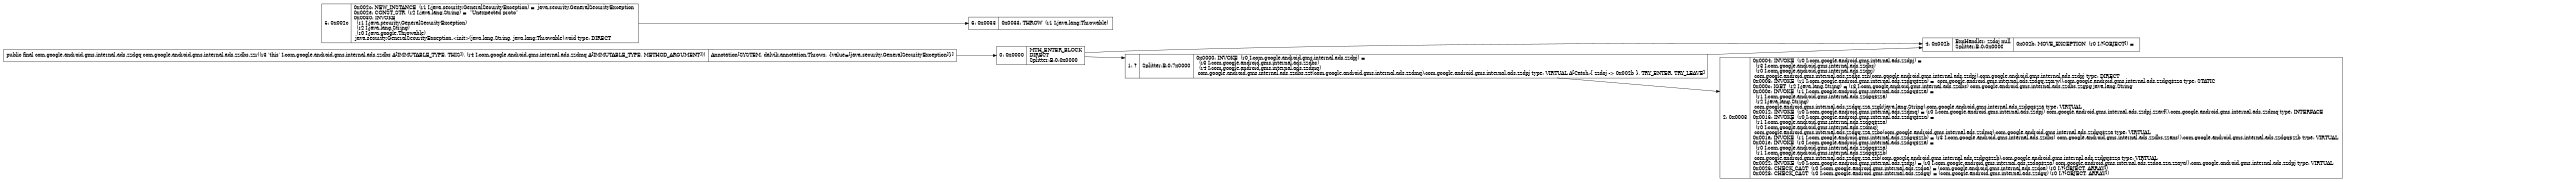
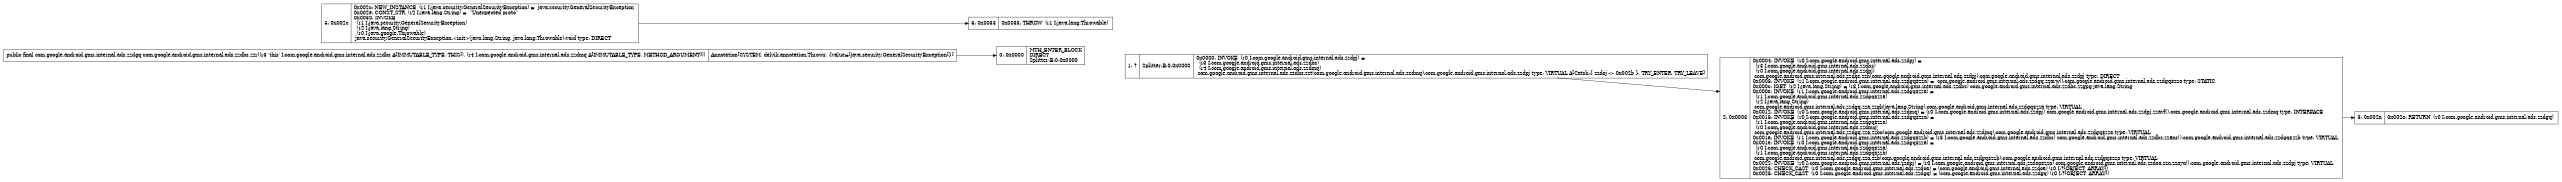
  digraph {
    fontname="DejaVu Serif"
    rankdir=LR
    node [fontname="DejaVu Serif" shape=record]
    edge [fontname="DejaVu Serif"]
    n1 [label="{0\:\ 0x0000|MTH_ENTER_BLOCK\lDIRECT\lSplitter:B:0:0x0000\l}"]
-   n2 [label="{1\:\ ?|Splitter:B:0:7x0000\l|0x0000: INVOKE  (r0 I:com.google.android.gms.internal.ads.zzdpj) = \l  (r3 I:com.google.android.gms.internal.ads.zzdbs)\l  (r4 I:com.google.android.gms.internal.ads.zzdmq)\l com.google.android.gms.internal.ads.zzdbs.zzt(com.google.android.gms.internal.ads.zzdmq):com.google.android.gms.internal.ads.zzdpj type: VIRTUAL A[Catch:\{ zzdoj \-\> 0x002b \}, TRY_ENTER, TRY_LEAVE]\l}"]
-   n3 [label="{4\:\ 0x002b|ExcHandler: zzdoj null\lSplitter:B:0:0x0000\l|0x002b: MOVE_EXCEPTION  (r0 I:?[OBJECT]) =  \l}"]
+   n2 [label="{1\:\ ?|Splitter:B:0:0x0000\l|0x0000: INVOKE  (r0 I:com.google.android.gms.internal.ads.zzdpj) = \l  (r3 I:com.google.android.gms.internal.ads.zzdbs)\l  (r4 I:com.google.android.gms.internal.ads.zzdmq)\l com.google.android.gms.internal.ads.zzdbs.zzt(com.google.android.gms.internal.ads.zzdmq):com.google.android.gms.internal.ads.zzdpj type: VIRTUAL A[Catch:\{ zzdoj \-\> 0x002b \}, TRY_ENTER, TRY_LEAVE]\l}"]
    n4 [label="{2\:\ 0x0003|0x0004: INVOKE  (r0 I:com.google.android.gms.internal.ads.zzdpj) = \l  (r3 I:com.google.android.gms.internal.ads.zzdbs)\l  (r0 I:com.google.android.gms.internal.ads.zzdpj)\l com.google.android.gms.internal.ads.zzdbs.zzh(com.google.android.gms.internal.ads.zzdpj):com.google.android.gms.internal.ads.zzdpj type: DIRECT \l0x0008: INVOKE  (r1 I:com.google.android.gms.internal.ads.zzdgq$zza) =  com.google.android.gms.internal.ads.zzdgq.zzarw():com.google.android.gms.internal.ads.zzdgq$zza type: STATIC \l0x000c: IGET  (r2 I:java.lang.String) = (r3 I:com.google.android.gms.internal.ads.zzdbs) com.google.android.gms.internal.ads.zzdbs.zzgpg java.lang.String \l0x000e: INVOKE  (r1 I:com.google.android.gms.internal.ads.zzdgq$zza) = \l  (r1 I:com.google.android.gms.internal.ads.zzdgq$zza)\l  (r2 I:java.lang.String)\l com.google.android.gms.internal.ads.zzdgq.zza.zzgk(java.lang.String):com.google.android.gms.internal.ads.zzdgq$zza type: VIRTUAL \l0x0012: INVOKE  (r0 I:com.google.android.gms.internal.ads.zzdmq) = (r0 I:com.google.android.gms.internal.ads.zzdpj) com.google.android.gms.internal.ads.zzdpj.zzavf():com.google.android.gms.internal.ads.zzdmq type: INTERFACE \l0x0016: INVOKE  (r0 I:com.google.android.gms.internal.ads.zzdgq$zza) = \l  (r1 I:com.google.android.gms.internal.ads.zzdgq$zza)\l  (r0 I:com.google.android.gms.internal.ads.zzdmq)\l com.google.android.gms.internal.ads.zzdgq.zza.zzbo(com.google.android.gms.internal.ads.zzdmq):com.google.android.gms.internal.ads.zzdgq$zza type: VIRTUAL \l0x001a: INVOKE  (r1 I:com.google.android.gms.internal.ads.zzdgq$zzb) = (r3 I:com.google.android.gms.internal.ads.zzdbs) com.google.android.gms.internal.ads.zzdbs.zzans():com.google.android.gms.internal.ads.zzdgq$zzb type: VIRTUAL \l0x001e: INVOKE  (r0 I:com.google.android.gms.internal.ads.zzdgq$zza) = \l  (r0 I:com.google.android.gms.internal.ads.zzdgq$zza)\l  (r1 I:com.google.android.gms.internal.ads.zzdgq$zzb)\l com.google.android.gms.internal.ads.zzdgq.zza.zzb(com.google.android.gms.internal.ads.zzdgq$zzb):com.google.android.gms.internal.ads.zzdgq$zza type: VIRTUAL \l0x0022: INVOKE  (r0 I:com.google.android.gms.internal.ads.zzdpj) = (r0 I:com.google.android.gms.internal.ads.zzdoa$zza) com.google.android.gms.internal.ads.zzdoa.zza.zzaya():com.google.android.gms.internal.ads.zzdpj type: VIRTUAL \l0x0026: CHECK_CAST  (r0 I:com.google.android.gms.internal.ads.zzdoa) = (com.google.android.gms.internal.ads.zzdoa) (r0 I:?[OBJECT, ARRAY]) \l0x0028: CHECK_CAST  (r0 I:com.google.android.gms.internal.ads.zzdgq) = (com.google.android.gms.internal.ads.zzdgq) (r0 I:?[OBJECT, ARRAY]) \l}"]
+   n5 [label="{3\:\ 0x002a|0x002a: RETURN  (r0 I:com.google.android.gms.internal.ads.zzdgq) \l}"]
    n6 [label="{5\:\ 0x002c|0x002c: NEW_INSTANCE  (r1 I:java.security.GeneralSecurityException) =  java.security.GeneralSecurityException \l0x002e: CONST_STR  (r2 I:java.lang.String) =  \"Unexpected proto\" \l0x0030: INVOKE  \l  (r1 I:java.security.GeneralSecurityException)\l  (r2 I:java.lang.String)\l  (r0 I:java.google.Throwable)\l java.security.GeneralSecurityException.\<init\>(java.lang.String, java.lang.Throwable):void type: DIRECT \l}"]
    n7 [label="{6\:\ 0x0033|0x0033: THROW  (r1 I:java.lang.Throwable) \l}"]
    n8 [label="{public final com.google.android.gms.internal.ads.zzdgq com.google.android.gms.internal.ads.zzdbs.zzr((r3 'this' I:com.google.android.gms.internal.ads.zzdbs A[IMMUTABLE_TYPE, THIS]), (r4 I:com.google.android.gms.internal.ads.zzdmq A[IMMUTABLE_TYPE, METHOD_ARGUMENT]))  | Annotation[SYSTEM, dalvik.annotation.Throws, \{value=[java.security.GeneralSecurityException]\}]\l}"]
-   n1 -> n2
-   n1 -> n3
-   n2 -> n3
    n2 -> n4
+   n4 -> n5
    n6 -> n7
    n8 -> n1
  }
